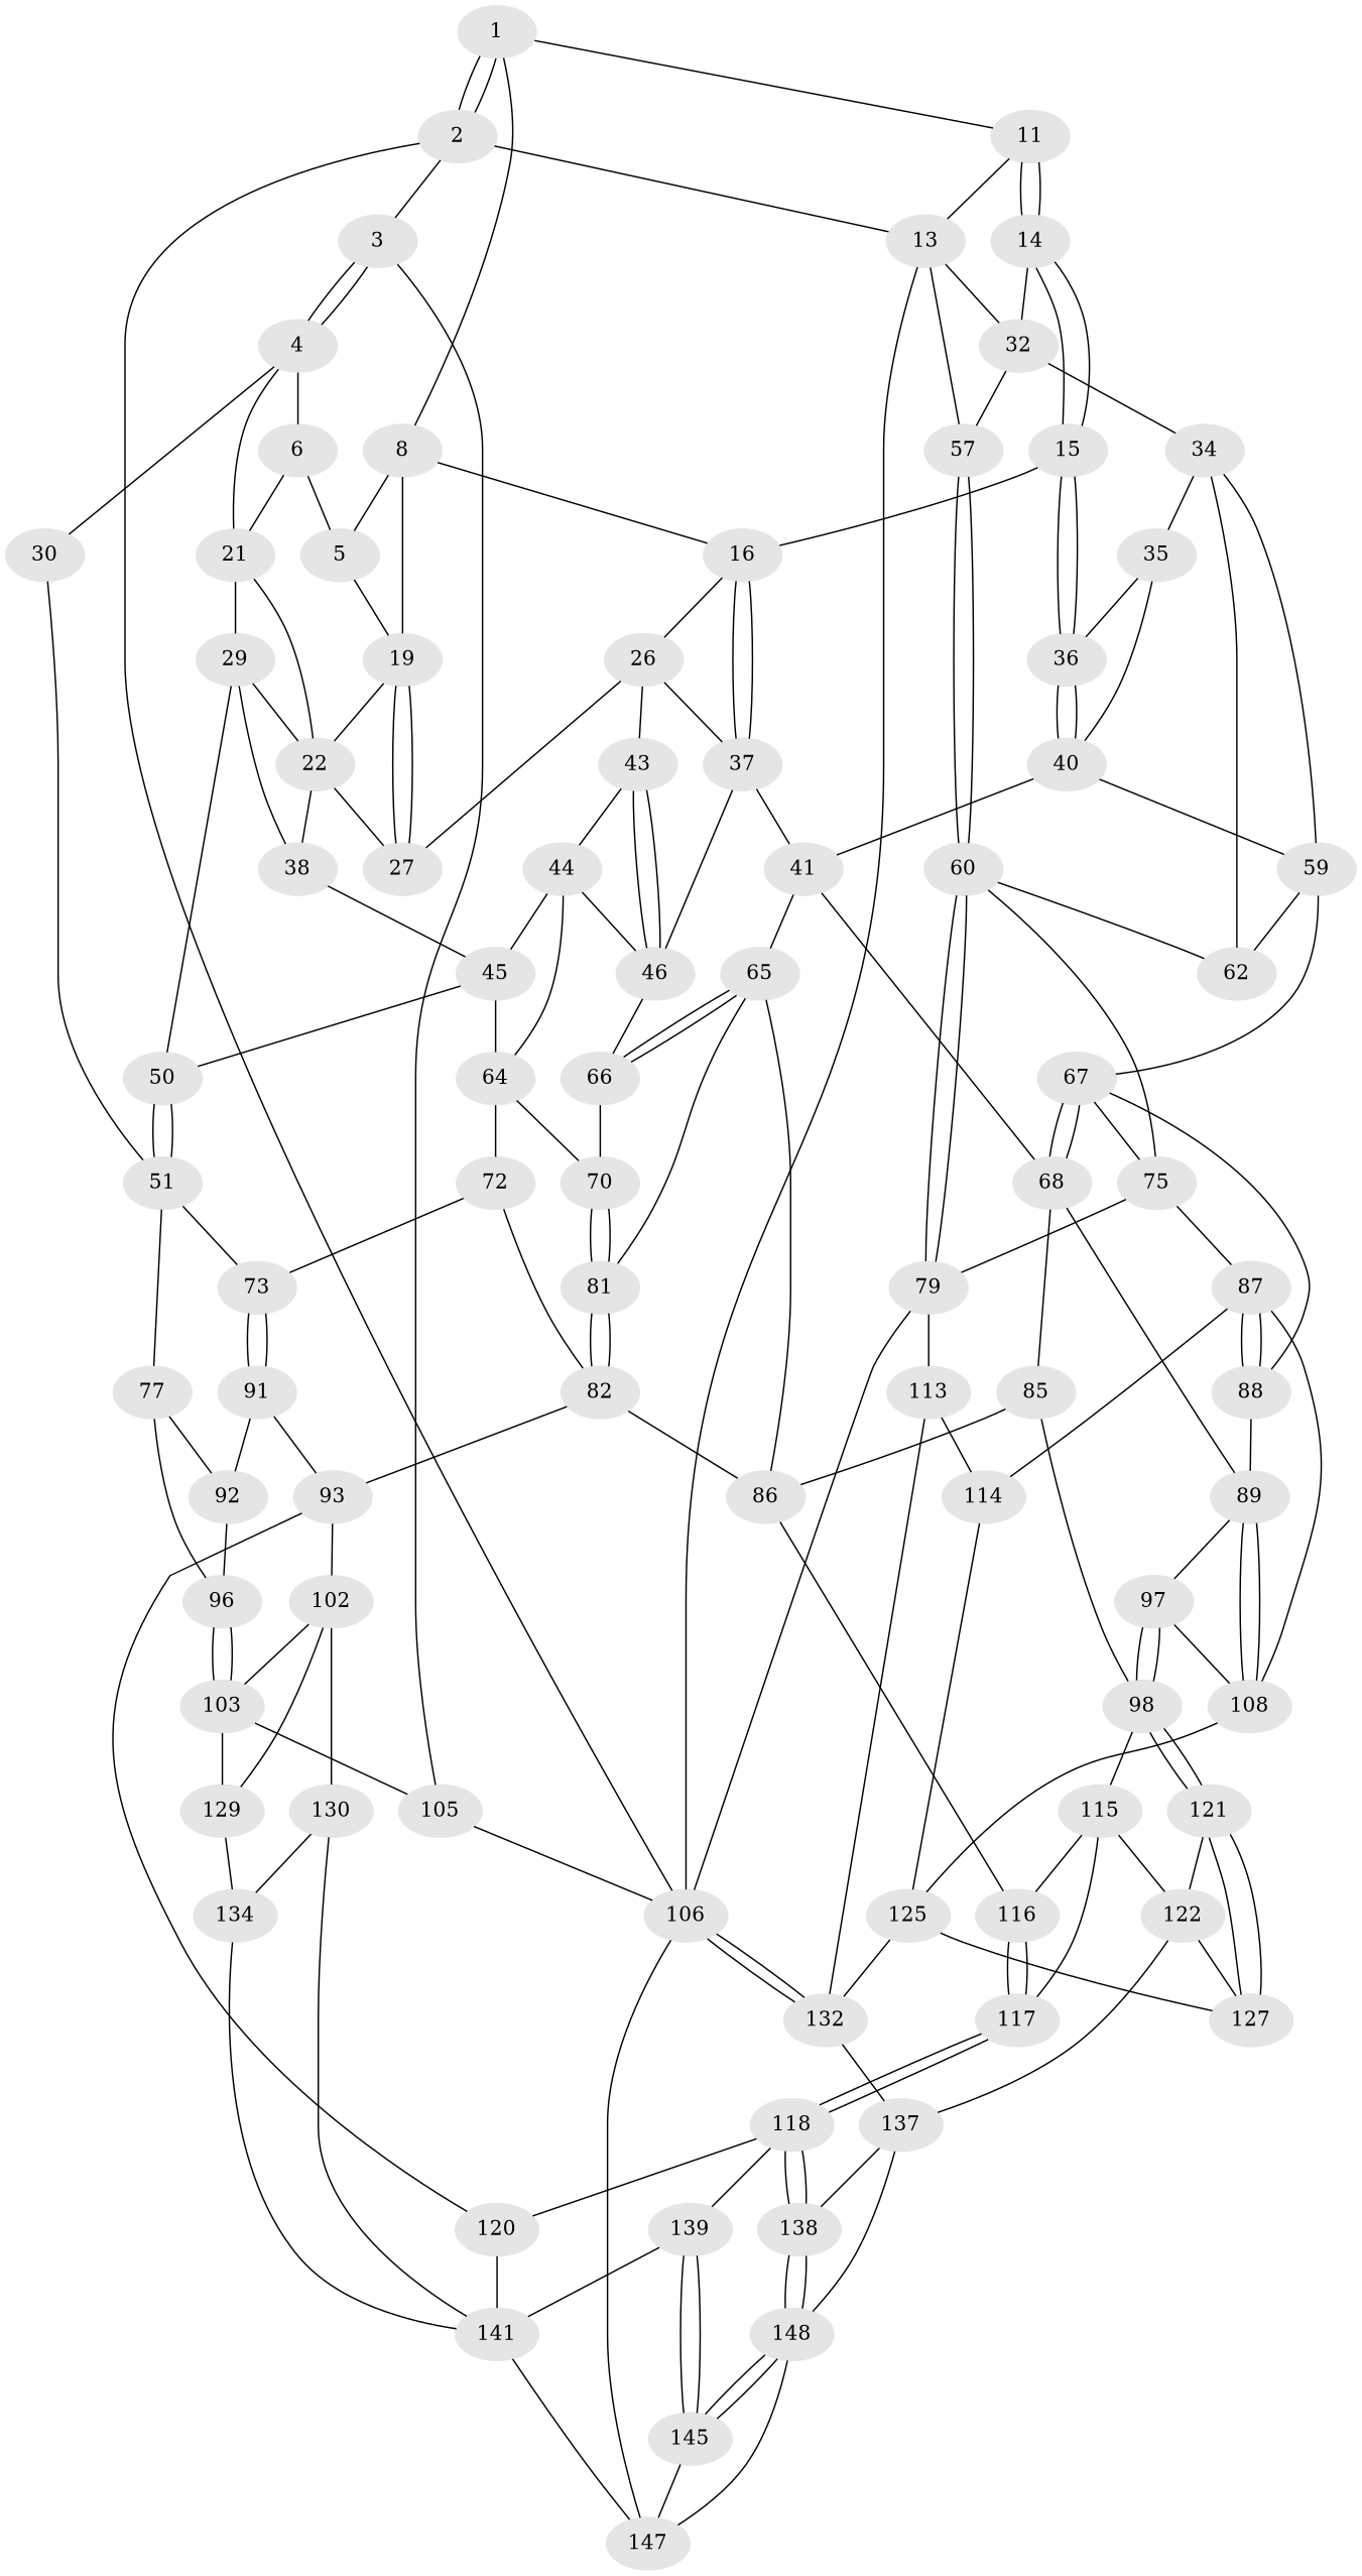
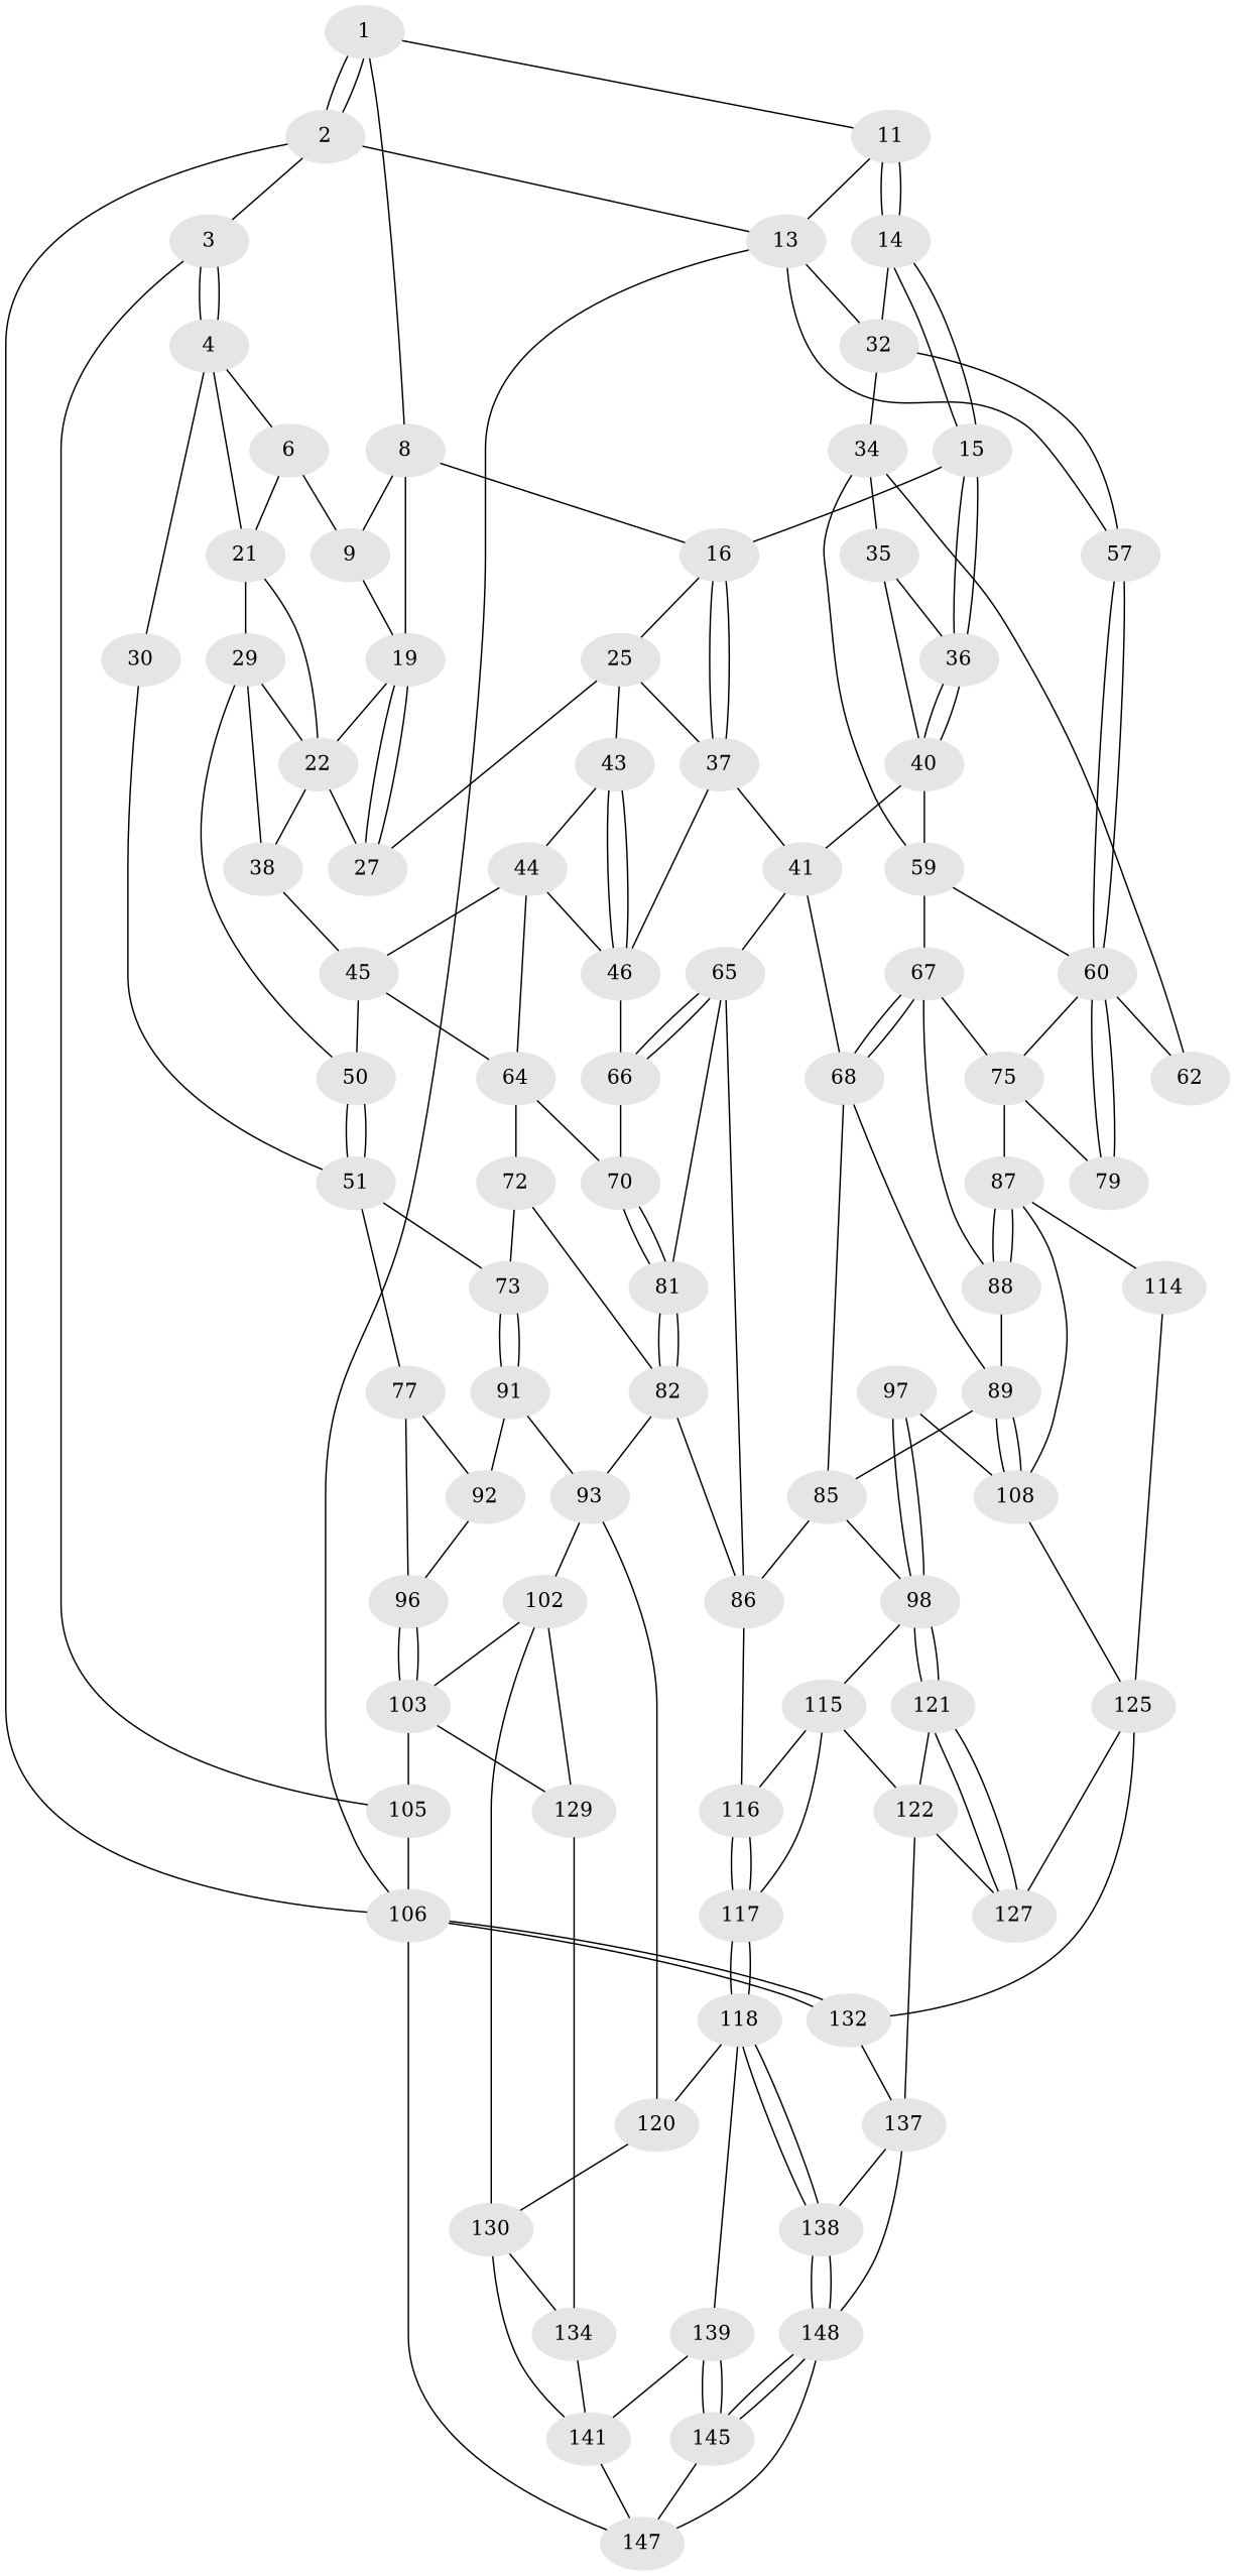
  graph {
    node [color=gray90 style=filled]
    1 [super="+7"]
    2
    8 [super="+18"]
    11 [super="+12"]
    3 [super="+49"]
    13 [super="+31"]
    106 [super="+112"]
-   9 [label=5]
+   9
    16 [super="+17"]
    19 [super="+20"]
    14 [super="+24"]
    4 [super="+5"]
    105 [super="+111"]
    32 [super="+33"]
    57
    132 [super="+142"]
    147 [super="+149"]
    6 [super="+10"]
    21 [super="+23"]
    30 [super="+47"]
    22 [super="+28"]
    29 [super="+39"]
    51 [super="+74"]
-   25 [super="+26" label=26]
+   25 [super="+26"]
    37 [super="+42"]
    27
    15
    34 [super="+58"]
    60 [super="+61"]
    36
    40 [super="+56"]
    43
    41 [super="+64"]
    46 [super="+55"]
    38
    50
    45 [super="+52"]
    44 [super="+53"]
    77 [super="+78"]
    73
    35
    59 [super="+63"]
    62
    67 [super="+76"]
    65 [super="+84"]
    68 [super="+69"]
    66
    n48 [label=64 super="+71"]
    81
    86 [super="+100"]
    85
    89 [super="+90"]
    70
    72
    92 [super="+95"]
    96
    91 [super="+94"]
    82 [super="+83"]
    75 [super="+80"]
    79 [super="+107"]
    88
    87 [super="+110"]
-   113 [super="+131"]
    116
    98 [super="+99"]
    108 [super="+109"]
    97
    93 [super="+101"]
    114 [super="+124"]
    103 [super="+104"]
    102 [super="+128"]
    120
    115 [super="+123"]
    121
    117
    125 [super="+126"]
    129
    130 [super="+133"]
    122 [super="+136"]
    127
    134 [super="+135"]
    141 [super="+146"]
    137 [super="+143"]
    118 [super="+119"]
    138
    139 [super="+140"]
    n87 [label=148 super="+150"]
    145 [super="+148"]
    1 -- 2
    1 -- 2
    1 -- 8
    1 -- 11
    2 -- 3
    2 -- 13
    2 -- 106
    8 -- 9
    8 -- 16
    8 -- 19
    11 -- 13
    11 -- 14 [weight=2]
    11 -- 14
    3 -- 4
    3 -- 4
    3 -- 105
    13 -- 106
    13 -- 32
    13 -- 57
    106 -- 132
    106 -- 132
    106 -- 147
    9 -- 19
    16 -- 25
    16 -- 37
    16 -- 37
    19 -- 22
    19 -- 27
    19 -- 27
    14 -- 32
    14 -- 15
    14 -- 15
    4 -- 6
    4 -- 21
    4 -- 30
    105 -- 106
    32 -- 57
    32 -- 34
    57 -- 60
    57 -- 60
    132 -- 137
    6 -- 9
    6 -- 21
    21 -- 22
    21 -- 29
    30 -- 51
    22 -- 27
    22 -- 38
    29 -- 22
    29 -- 38
    29 -- 50
    51 -- 77
    51 -- 73
    25 -- 37
    25 -- 27
    25 -- 43
    37 -- 41
    37 -- 46
    15 -- 16
    15 -- 36
    15 -- 36
    34 -- 35
    34 -- 59
    34 -- 62
    60 -- 62
    60 -- 75
    60 -- 79
    60 -- 79
    36 -- 40
    36 -- 40
    40 -- 41
    40 -- 59
    43 -- 46
    43 -- 46
    43 -- 44
    41 -- 65
    41 -- 68
    46 -- 66
    38 -- 45
    50 -- 51
    50 -- 51
    45 -- 50
    45 -- n48
    44 -- 46
    44 -- 45
    44 -- n48
    77 -- 92
    77 -- 96
    73 -- 91
    73 -- 91
    35 -- 36
    35 -- 40
-   59 -- 62
+   59 -- 60
    59 -- 67
    67 -- 68
    67 -- 68
    67 -- 75
    67 -- 88
    65 -- 66
    65 -- 66
    65 -- 81
    65 -- 86
    68 -- 85
    68 -- 89
    66 -- 70
    n48 -- 70
    n48 -- 72
    81 -- 82
    81 -- 82
    86 -- 116
    85 -- 86
    85 -- 98
    89 -- 108
    89 -- 108
-   89 -- 97
+   89 -- 85
    70 -- 81
    70 -- 81
    72 -- 73
    72 -- 82
    92 -- 96
    96 -- 103
    96 -- 103
    91 -- 92 [weight=2]
    91 -- 93
    82 -- 86
    82 -- 93
    75 -- 79
    75 -- 87
-   79 -- 106
-   79 -- 113
    88 -- 89
    87 -- 88
    87 -- 88
    87 -- 108
    87 -- 114
-   113 -- 132
-   113 -- 114 [weight=2]
    116 -- 117
    116 -- 117
    98 -- 115
    98 -- 121
    98 -- 121
    108 -- 125
    97 -- 98
    97 -- 98
    97 -- 108
    93 -- 102
    93 -- 120
    114 -- 125
    103 -- 105
    103 -- 129
    102 -- 103
    102 -- 129
    102 -- 130
-   120 -- 141
+   120 -- 130
    115 -- 116
    115 -- 117
    115 -- 122
    121 -- 122
    121 -- 127
    121 -- 127
    117 -- 118
    117 -- 118
    125 -- 132
    125 -- 127
    129 -- 134
    130 -- 134
    130 -- 141
    122 -- 127
    122 -- 137
    134 -- 141
    141 -- 147
    137 -- 138
    137 -- n87
    118 -- 120
    118 -- 138
    118 -- 138
    118 -- 139
    138 -- n87
    138 -- n87
    139 -- 141
    139 -- 145 [weight=2]
    139 -- 145
    n87 -- 147
    n87 -- 145
    n87 -- 145
    145 -- 147
  }
